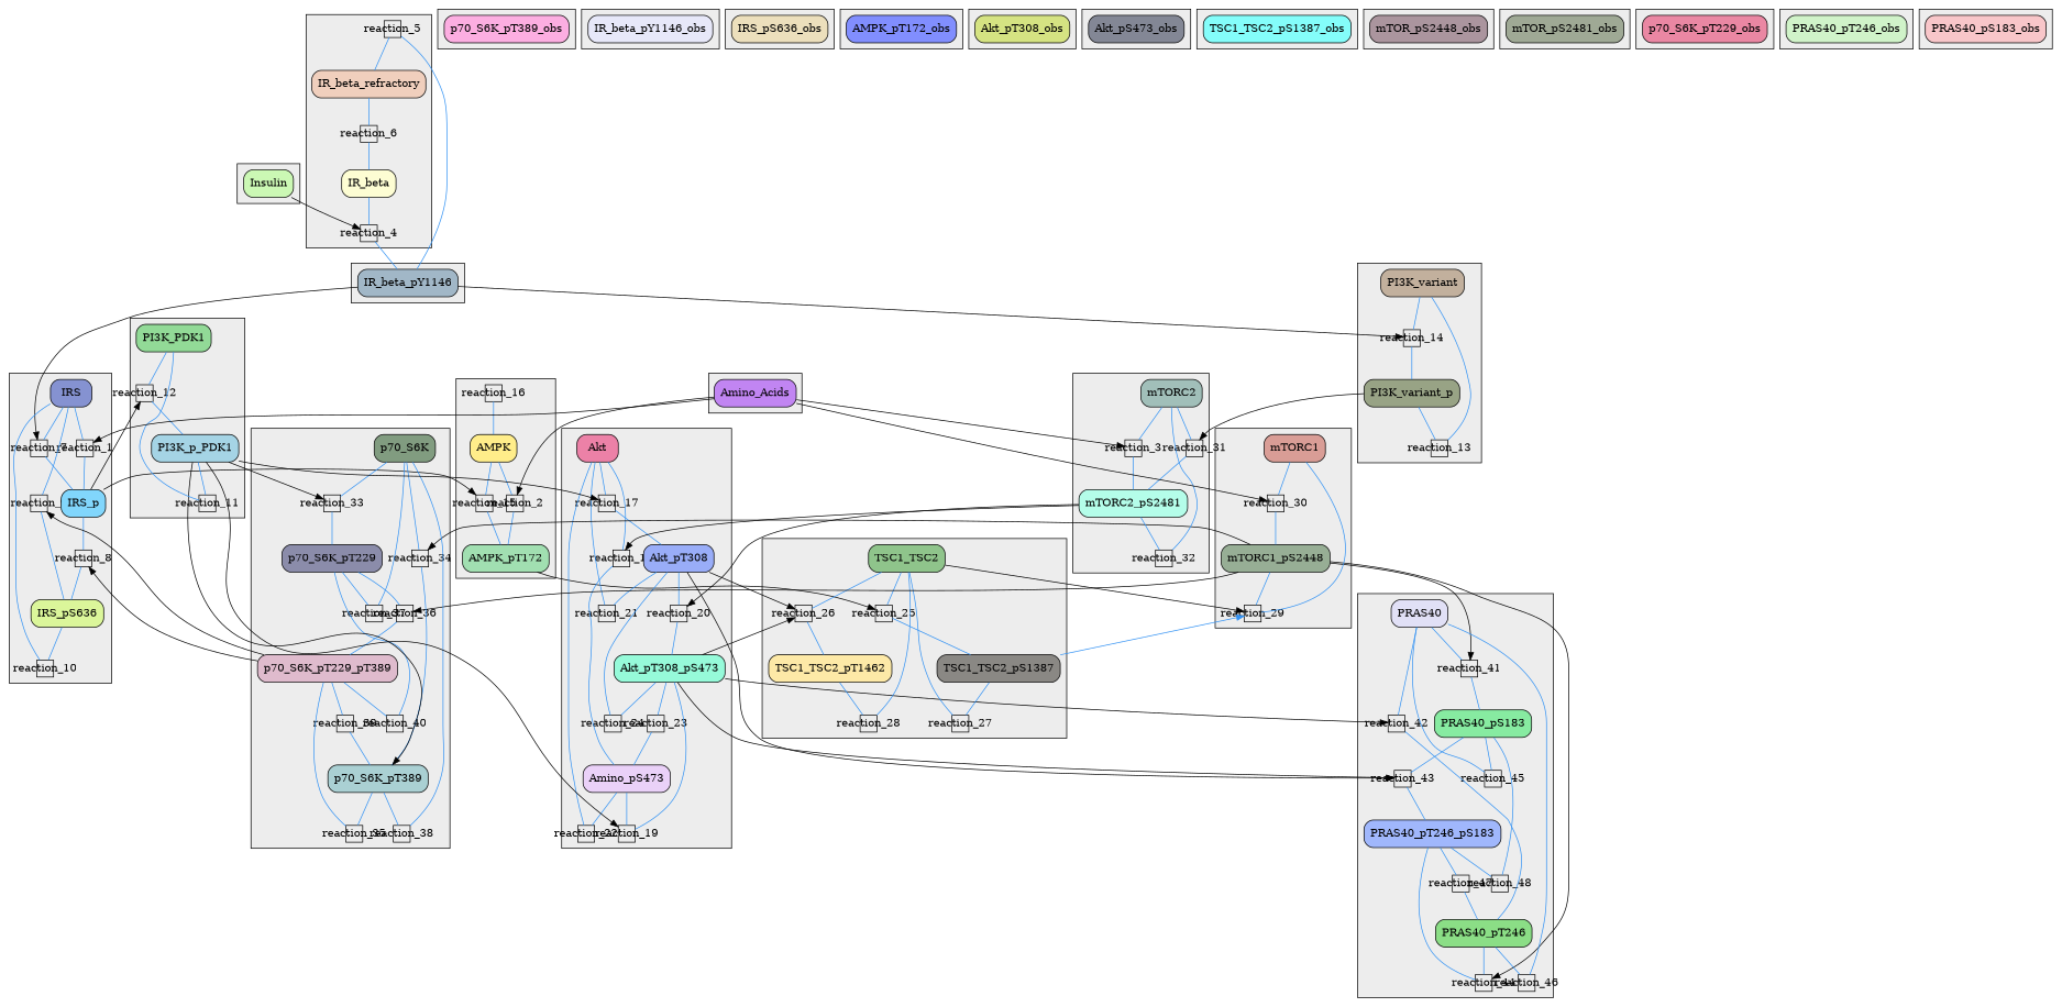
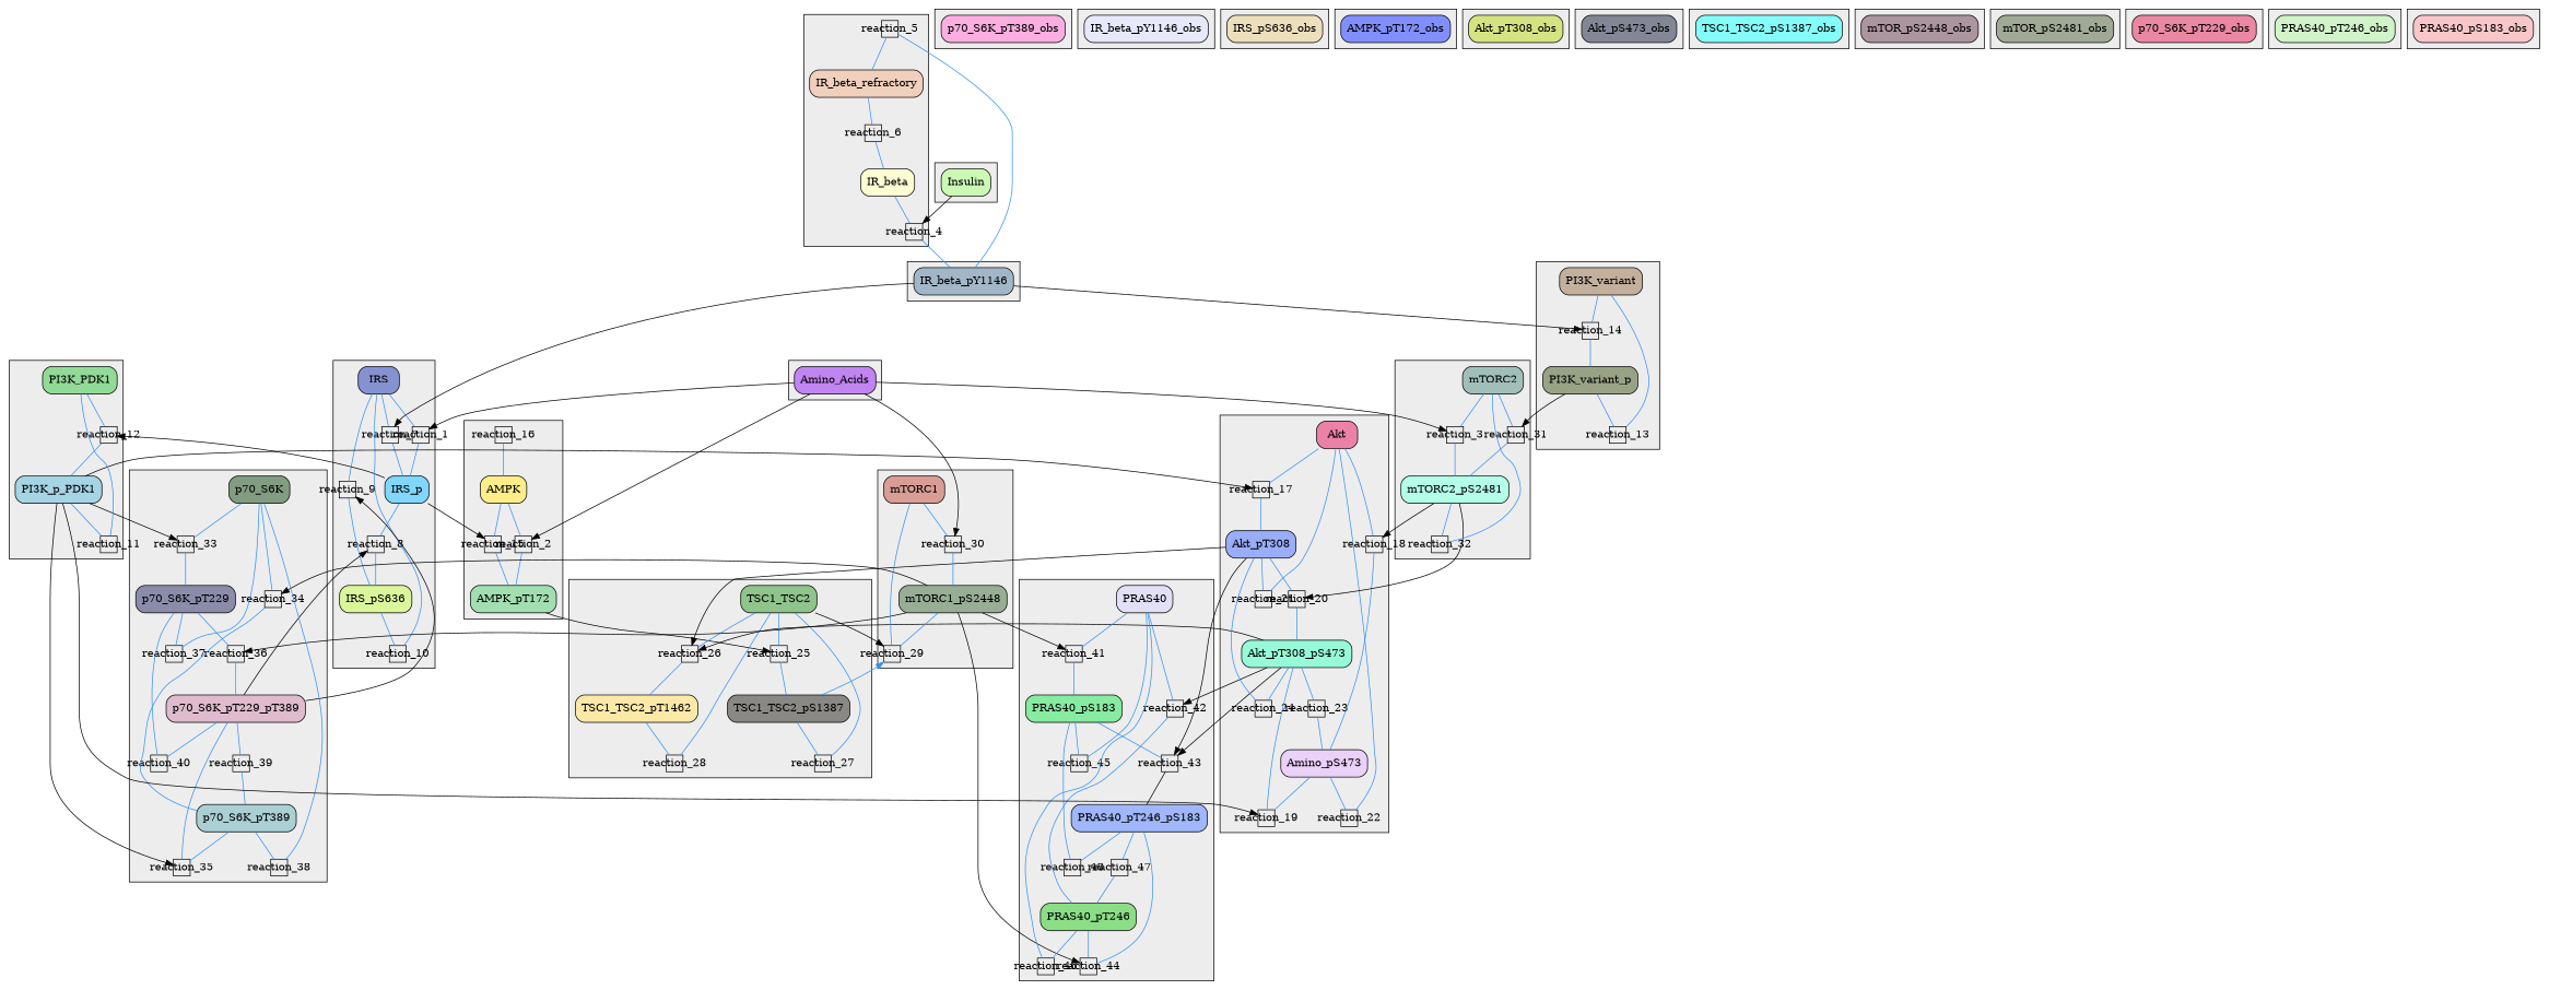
  digraph {
    node [shape=square fixedsize=true]
    edge [color="#3191f3" dir=none]
    IR_beta [fillcolor="#fdfdd3" shape=rectangle style="rounded,filled" fixedsize=""]
    IR_beta_refractory [fillcolor="#f0cfbd" shape=rectangle style="rounded,filled" fixedsize=""]
    reaction_4 [height=0.3 width=0.3]
    reaction_5 [height=0.3 width=0.3]
    reaction_6 [height=0.3 width=0.3]
    IR_beta_pY1146 [fillcolor="#a1b7c7" shape=rectangle style="rounded,filled" fixedsize=""]
    IRS [fillcolor="#8592d1" shape=rectangle style="rounded,filled" fixedsize=""]
    IRS_p [fillcolor="#81d6fc" shape=rectangle style="rounded,filled" fixedsize=""]
    IRS_pS636 [fillcolor="#dbf69a" shape=rectangle style="rounded,filled" fixedsize=""]
    reaction_1 [height=0.3 width=0.3]
    reaction_7 [height=0.3 width=0.3]
    reaction_8 [height=0.3 width=0.3]
    reaction_9 [height=0.3 width=0.3]
    reaction_10 [height=0.3 width=0.3]
    AMPK_pT172 [fillcolor="#a1dfb1" shape=rectangle style="rounded,filled" fixedsize=""]
    AMPK [fillcolor="#ffed8a" shape=rectangle style="rounded,filled" fixedsize=""]
    reaction_2 [height=0.3 width=0.3]
    reaction_15 [height=0.3 width=0.3]
    reaction_16 [height=0.3 width=0.3]
    Akt [fillcolor="#ec81a7" shape=rectangle style="rounded,filled" fixedsize=""]
    Akt_pT308 [fillcolor="#99adf8" shape=rectangle style="rounded,filled" fixedsize=""]
    n22 [fillcolor="#ead1f8" label=Amino_pS473 shape=rectangle style="rounded,filled" fixedsize=""]
    Akt_pT308_pS473 [fillcolor="#96fad9" shape=rectangle style="rounded,filled" fixedsize=""]
    reaction_17 [height=0.3 width=0.3]
    reaction_18 [height=0.3 width=0.3]
    reaction_19 [height=0.3 width=0.3]
    reaction_20 [height=0.3 width=0.3]
    reaction_21 [height=0.3 width=0.3]
    reaction_22 [height=0.3 width=0.3]
    reaction_23 [height=0.3 width=0.3]
    reaction_24 [height=0.3 width=0.3]
    TSC1_TSC2 [fillcolor="#8fc48b" shape=rectangle style="rounded,filled" fixedsize=""]
    TSC1_TSC2_pT1462 [fillcolor="#fde9a7" shape=rectangle style="rounded,filled" fixedsize=""]
    TSC1_TSC2_pS1387 [fillcolor="#8a8884" shape=rectangle style="rounded,filled" fixedsize=""]
    reaction_25 [height=0.3 width=0.3]
    reaction_26 [height=0.3 width=0.3]
    reaction_27 [height=0.3 width=0.3]
    reaction_28 [height=0.3 width=0.3]
    mTORC1 [fillcolor="#d99d96" shape=rectangle style="rounded,filled" fixedsize=""]
    mTORC1_pS2448 [fillcolor="#97ae95" shape=rectangle style="rounded,filled" fixedsize=""]
    reaction_29 [height=0.3 width=0.3]
    reaction_30 [height=0.3 width=0.3]
    mTORC2 [fillcolor="#a1bfb9" shape=rectangle style="rounded,filled" fixedsize=""]
    mTORC2_pS2481 [fillcolor="#b4fde9" shape=rectangle style="rounded,filled" fixedsize=""]
    reaction_3 [height=0.3 width=0.3]
    reaction_31 [height=0.3 width=0.3]
    reaction_32 [height=0.3 width=0.3]
    p70_S6K [fillcolor="#819c80" shape=rectangle style="rounded,filled" fixedsize=""]
    p70_S6K_pT229 [fillcolor="#8b8caa" shape=rectangle style="rounded,filled" fixedsize=""]
    p70_S6K_pT389 [fillcolor="#aad0d3" shape=rectangle style="rounded,filled" fixedsize=""]
    p70_S6K_pT229_pT389 [fillcolor="#dfbbcd" shape=rectangle style="rounded,filled" fixedsize=""]
    reaction_33 [height=0.3 width=0.3]
    reaction_34 [height=0.3 width=0.3]
    reaction_35 [height=0.3 width=0.3]
    reaction_36 [height=0.3 width=0.3]
    reaction_37 [height=0.3 width=0.3]
    reaction_38 [height=0.3 width=0.3]
    reaction_39 [height=0.3 width=0.3]
    reaction_40 [height=0.3 width=0.3]
    PRAS40 [fillcolor="#e1e0f6" shape=rectangle style="rounded,filled" fixedsize=""]
    PRAS40_pT246 [fillcolor="#8bde86" shape=rectangle style="rounded,filled" fixedsize=""]
    PRAS40_pS183 [fillcolor="#87eba1" shape=rectangle style="rounded,filled" fixedsize=""]
    PRAS40_pT246_pS183 [fillcolor="#a0b7fc" shape=rectangle style="rounded,filled" fixedsize=""]
    reaction_41 [height=0.3 width=0.3]
    reaction_42 [height=0.3 width=0.3]
    reaction_43 [height=0.3 width=0.3]
    reaction_44 [height=0.3 width=0.3]
    reaction_45 [height=0.3 width=0.3]
    reaction_46 [height=0.3 width=0.3]
    reaction_47 [height=0.3 width=0.3]
    reaction_48 [height=0.3 width=0.3]
    PI3K_variant [fillcolor="#c2b09d" shape=rectangle style="rounded,filled" fixedsize=""]
    PI3K_variant_p [fillcolor="#98a385" shape=rectangle style="rounded,filled" fixedsize=""]
    reaction_13 [height=0.3 width=0.3]
    reaction_14 [height=0.3 width=0.3]
    PI3K_PDK1 [fillcolor="#92da97" shape=rectangle style="rounded,filled" fixedsize=""]
    PI3K_p_PDK1 [fillcolor="#a5d4e5" shape=rectangle style="rounded,filled" fixedsize=""]
    reaction_11 [height=0.3 width=0.3]
    reaction_12 [height=0.3 width=0.3]
    Insulin [fillcolor="#cbf8b4" shape=rectangle style="rounded,filled" fixedsize=""]
    Amino_Acids [fillcolor="#c185f2" shape=rectangle style="rounded,filled" fixedsize=""]
    p70_S6K_pT389_obs [fillcolor="#fcaee1" shape=rectangle style="rounded,filled" fixedsize=""]
    IR_beta_pY1146_obs [fillcolor="#e7e8f9" shape=rectangle style="rounded,filled" fixedsize=""]
    IRS_pS636_obs [fillcolor="#ecdfbc" shape=rectangle style="rounded,filled" fixedsize=""]
    AMPK_pT172_obs [fillcolor="#818efe" shape=rectangle style="rounded,filled" fixedsize=""]
    Akt_pT308_obs [fillcolor="#d5e382" shape=rectangle style="rounded,filled" fixedsize=""]
    Akt_pS473_obs [fillcolor="#838795" shape=rectangle style="rounded,filled" fixedsize=""]
    TSC1_TSC2_pS1387_obs [fillcolor="#84fdfa" shape=rectangle style="rounded,filled" fixedsize=""]
    mTOR_pS2448_obs [fillcolor="#ab959e" shape=rectangle style="rounded,filled" fixedsize=""]
    mTOR_pS2481_obs [fillcolor="#9fa995" shape=rectangle style="rounded,filled" fixedsize=""]
    p70_S6K_pT229_obs [fillcolor="#ea87a3" shape=rectangle style="rounded,filled" fixedsize=""]
    PRAS40_pT246_obs [fillcolor="#d0f3c9" shape=rectangle style="rounded,filled" fixedsize=""]
    PRAS40_pS183_obs [fillcolor="#f8c6c9" shape=rectangle style="rounded,filled" fixedsize=""]
    subgraph cluster_1 {
      bgcolor="#ededed"
      IR_beta
      IR_beta_refractory
      reaction_4
      reaction_5
      reaction_6
    }
    subgraph cluster_2 {
      bgcolor="#ededed"
      IR_beta_pY1146
    }
    subgraph cluster_3 {
      bgcolor="#ededed"
      IRS
      IRS_p
      IRS_pS636
      reaction_1
      reaction_7
      reaction_8
      reaction_9
      reaction_10
    }
    subgraph cluster_4 {
      bgcolor="#ededed"
      AMPK_pT172
      AMPK
      reaction_2
      reaction_15
      reaction_16
    }
    subgraph cluster_5 {
      bgcolor="#ededed"
      Akt
      Akt_pT308
      n22
      Akt_pT308_pS473
      reaction_17
      reaction_18
      reaction_19
      reaction_20
      reaction_21
      reaction_22
      reaction_23
      reaction_24
    }
    subgraph cluster_6 {
      bgcolor="#ededed"
      TSC1_TSC2
      TSC1_TSC2_pT1462
      TSC1_TSC2_pS1387
      reaction_25
      reaction_26
      reaction_27
      reaction_28
    }
    subgraph cluster_7 {
      bgcolor="#ededed"
      mTORC1
      mTORC1_pS2448
      reaction_29
      reaction_30
    }
    subgraph cluster_8 {
      bgcolor="#ededed"
      mTORC2
      mTORC2_pS2481
      reaction_3
      reaction_31
      reaction_32
    }
    subgraph cluster_9 {
      bgcolor="#ededed"
      p70_S6K
      p70_S6K_pT229
      p70_S6K_pT389
      p70_S6K_pT229_pT389
      reaction_33
      reaction_34
      reaction_35
      reaction_36
      reaction_37
      reaction_38
      reaction_39
      reaction_40
    }
    subgraph cluster_10 {
      bgcolor="#ededed"
      PRAS40
      PRAS40_pT246
      PRAS40_pS183
      PRAS40_pT246_pS183
      reaction_41
      reaction_42
      reaction_43
      reaction_44
      reaction_45
      reaction_46
      reaction_47
      reaction_48
    }
    subgraph cluster_11 {
      bgcolor="#ededed"
      PI3K_variant
      PI3K_variant_p
      reaction_13
      reaction_14
    }
    subgraph cluster_12 {
      bgcolor="#ededed"
      PI3K_PDK1
      PI3K_p_PDK1
      reaction_11
      reaction_12
    }
    subgraph cluster_13 {
      bgcolor="#ededed"
      Insulin
    }
    subgraph cluster_14 {
      bgcolor="#ededed"
      Amino_Acids
    }
    subgraph cluster_15 {
      bgcolor="#ededed"
      p70_S6K_pT389_obs
    }
    subgraph cluster_16 {
      bgcolor="#ededed"
      IR_beta_pY1146_obs
    }
    subgraph cluster_17 {
      bgcolor="#ededed"
      IRS_pS636_obs
    }
    subgraph cluster_18 {
      bgcolor="#ededed"
      AMPK_pT172_obs
    }
    subgraph cluster_19 {
      bgcolor="#ededed"
      Akt_pT308_obs
    }
    subgraph cluster_20 {
      bgcolor="#ededed"
      Akt_pS473_obs
    }
    subgraph cluster_21 {
      bgcolor="#ededed"
      TSC1_TSC2_pS1387_obs
    }
    subgraph cluster_22 {
      bgcolor="#ededed"
      mTOR_pS2448_obs
    }
    subgraph cluster_23 {
      bgcolor="#ededed"
      mTOR_pS2481_obs
    }
    subgraph cluster_24 {
      bgcolor="#ededed"
      p70_S6K_pT229_obs
    }
    subgraph cluster_25 {
      bgcolor="#ededed"
      PRAS40_pT246_obs
    }
    subgraph cluster_26 {
      bgcolor="#ededed"
      PRAS40_pS183_obs
    }
    IR_beta -> reaction_4
    IR_beta_refractory -> reaction_6
    reaction_4 -> IR_beta_pY1146
    reaction_5 -> IR_beta_refractory
    reaction_6 -> IR_beta
    IR_beta_pY1146 -> reaction_5
    IR_beta_pY1146 -> reaction_7 [color="" dir=""]
    IR_beta_pY1146 -> reaction_14 [color="" dir=""]
    IRS -> reaction_1
    IRS -> reaction_7
    IRS -> reaction_9
    IRS_p -> reaction_8
    IRS_p -> reaction_15 [color="" dir=""]
    IRS_p -> reaction_12 [color="" dir=""]
    IRS_pS636 -> reaction_10
    reaction_1 -> IRS_p
    reaction_7 -> IRS_p
    reaction_8 -> IRS_pS636
    reaction_9 -> IRS_pS636
    reaction_10 -> IRS
    AMPK_pT172 -> reaction_25 [color="" dir=""]
    AMPK -> reaction_2
    AMPK -> reaction_15
    reaction_2 -> AMPK_pT172
    reaction_15 -> AMPK_pT172
    reaction_16 -> AMPK
    Akt -> reaction_17
    Akt -> reaction_18
    Akt_pT308 -> reaction_20
    Akt_pT308 -> reaction_21
    Akt_pT308 -> reaction_26 [color="" dir=""]
    Akt_pT308 -> reaction_43 [color="" dir=""]
    n22 -> reaction_19
    n22 -> reaction_22
    Akt_pT308_pS473 -> reaction_23
    Akt_pT308_pS473 -> reaction_24
    Akt_pT308_pS473 -> reaction_26 [color="" dir=""]
    Akt_pT308_pS473 -> reaction_42 [color="" dir=""]
    Akt_pT308_pS473 -> reaction_43 [color="" dir=""]
    reaction_17 -> Akt_pT308
    reaction_18 -> n22
    reaction_19 -> Akt_pT308_pS473
    reaction_20 -> Akt_pT308_pS473
    reaction_21 -> Akt
    reaction_22 -> Akt
    reaction_23 -> n22
    reaction_24 -> Akt_pT308
    TSC1_TSC2 -> reaction_25
    TSC1_TSC2 -> reaction_26
    TSC1_TSC2 -> reaction_29 [color="" dir=""]
    TSC1_TSC2_pT1462 -> reaction_28
    TSC1_TSC2_pS1387 -> reaction_27
    TSC1_TSC2_pS1387 -> reaction_29 [dir=""]
    reaction_25 -> TSC1_TSC2_pS1387
    reaction_26 -> TSC1_TSC2_pT1462
    reaction_27 -> TSC1_TSC2
    reaction_28 -> TSC1_TSC2
    mTORC1 -> reaction_30
    mTORC1_pS2448 -> reaction_29
    mTORC1_pS2448 -> reaction_34 [color="" dir=""]
    mTORC1_pS2448 -> reaction_36 [color="" dir=""]
    mTORC1_pS2448 -> reaction_41 [color="" dir=""]
    mTORC1_pS2448 -> reaction_44 [color="" dir=""]
    reaction_29 -> mTORC1
    reaction_30 -> mTORC1_pS2448
    mTORC2 -> reaction_3
    mTORC2 -> reaction_31
    mTORC2_pS2481 -> reaction_18 [color="" dir=""]
    mTORC2_pS2481 -> reaction_20 [color="" dir=""]
    mTORC2_pS2481 -> reaction_32
    reaction_3 -> mTORC2_pS2481
    reaction_31 -> mTORC2_pS2481
    reaction_32 -> mTORC2
    p70_S6K -> reaction_33
    p70_S6K -> reaction_34
    p70_S6K_pT229 -> reaction_36
    p70_S6K_pT229 -> reaction_37
    p70_S6K_pT389 -> reaction_35
    p70_S6K_pT389 -> reaction_38
    p70_S6K_pT229_pT389 -> reaction_8 [color="" dir=""]
    p70_S6K_pT229_pT389 -> reaction_9 [color="" dir=""]
    p70_S6K_pT229_pT389 -> reaction_39
    p70_S6K_pT229_pT389 -> reaction_40
    reaction_33 -> p70_S6K_pT229
    reaction_34 -> p70_S6K_pT389
    reaction_35 -> p70_S6K_pT229_pT389
    reaction_36 -> p70_S6K_pT229_pT389
    reaction_37 -> p70_S6K
    reaction_38 -> p70_S6K
    reaction_39 -> p70_S6K_pT389
    reaction_40 -> p70_S6K_pT229
    PRAS40 -> reaction_41
    PRAS40 -> reaction_42
    PRAS40_pT246 -> reaction_44
    PRAS40_pT246 -> reaction_46
    PRAS40_pS183 -> reaction_43
    PRAS40_pS183 -> reaction_45
    PRAS40_pT246_pS183 -> reaction_47
    PRAS40_pT246_pS183 -> reaction_48
    reaction_41 -> PRAS40_pS183
    reaction_42 -> PRAS40_pT246
-   reaction_43 -> PRAS40_pT246_pS183
+   reaction_43 -> PRAS40_pT246_pS183 [color=black]
    reaction_44 -> PRAS40_pT246_pS183
    reaction_45 -> PRAS40
    reaction_46 -> PRAS40
    reaction_47 -> PRAS40_pT246
    reaction_48 -> PRAS40_pS183
    PI3K_variant -> reaction_14
    PI3K_variant_p -> reaction_31 [color="" dir=""]
    PI3K_variant_p -> reaction_13
    reaction_13 -> PI3K_variant
    reaction_14 -> PI3K_variant_p
    PI3K_PDK1 -> reaction_12
    PI3K_p_PDK1 -> reaction_17 [color="" dir=""]
    PI3K_p_PDK1 -> reaction_19 [color="" dir=""]
    PI3K_p_PDK1 -> reaction_33 [color="" dir=""]
-   PI3K_p_PDK1 -> p70_S6K_pT389 [color="" dir=""]
+   PI3K_p_PDK1 -> reaction_35 [color="" dir=""]
    PI3K_p_PDK1 -> reaction_11
    reaction_11 -> PI3K_PDK1
    reaction_12 -> PI3K_p_PDK1
    Insulin -> reaction_4 [color="" dir=""]
    Amino_Acids -> reaction_1 [color="" dir=""]
    Amino_Acids -> reaction_2 [color="" dir=""]
    Amino_Acids -> reaction_30 [color="" dir=""]
    Amino_Acids -> reaction_3 [color="" dir=""]
  }
